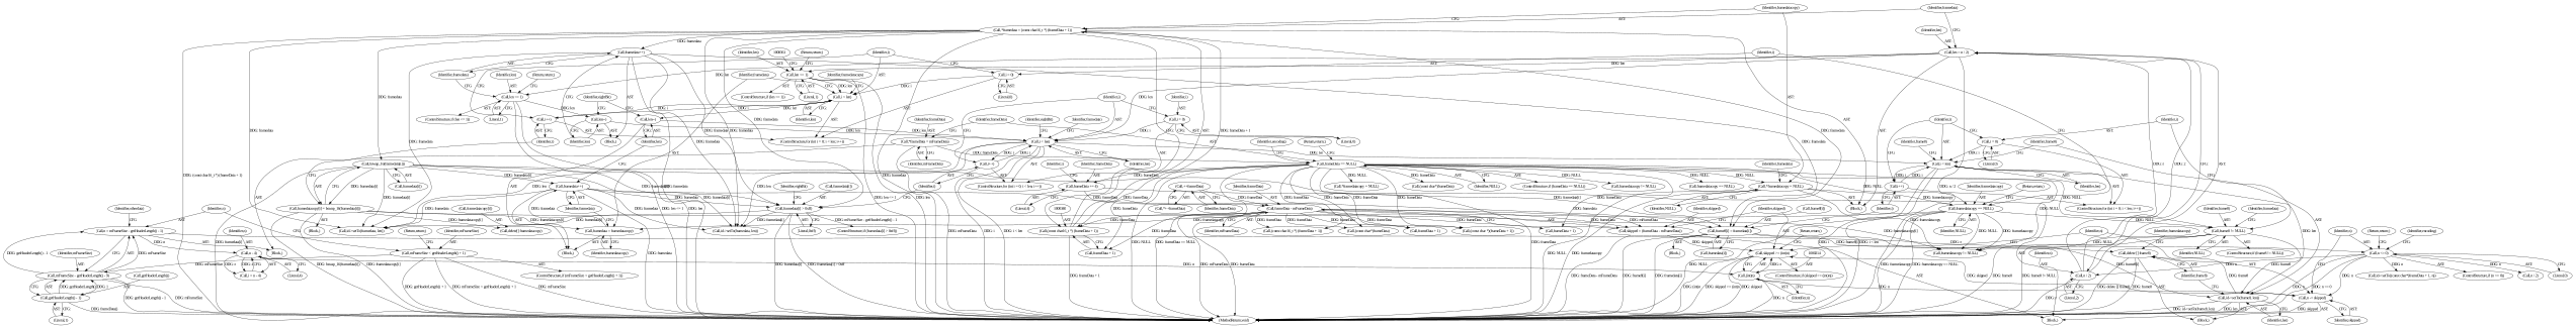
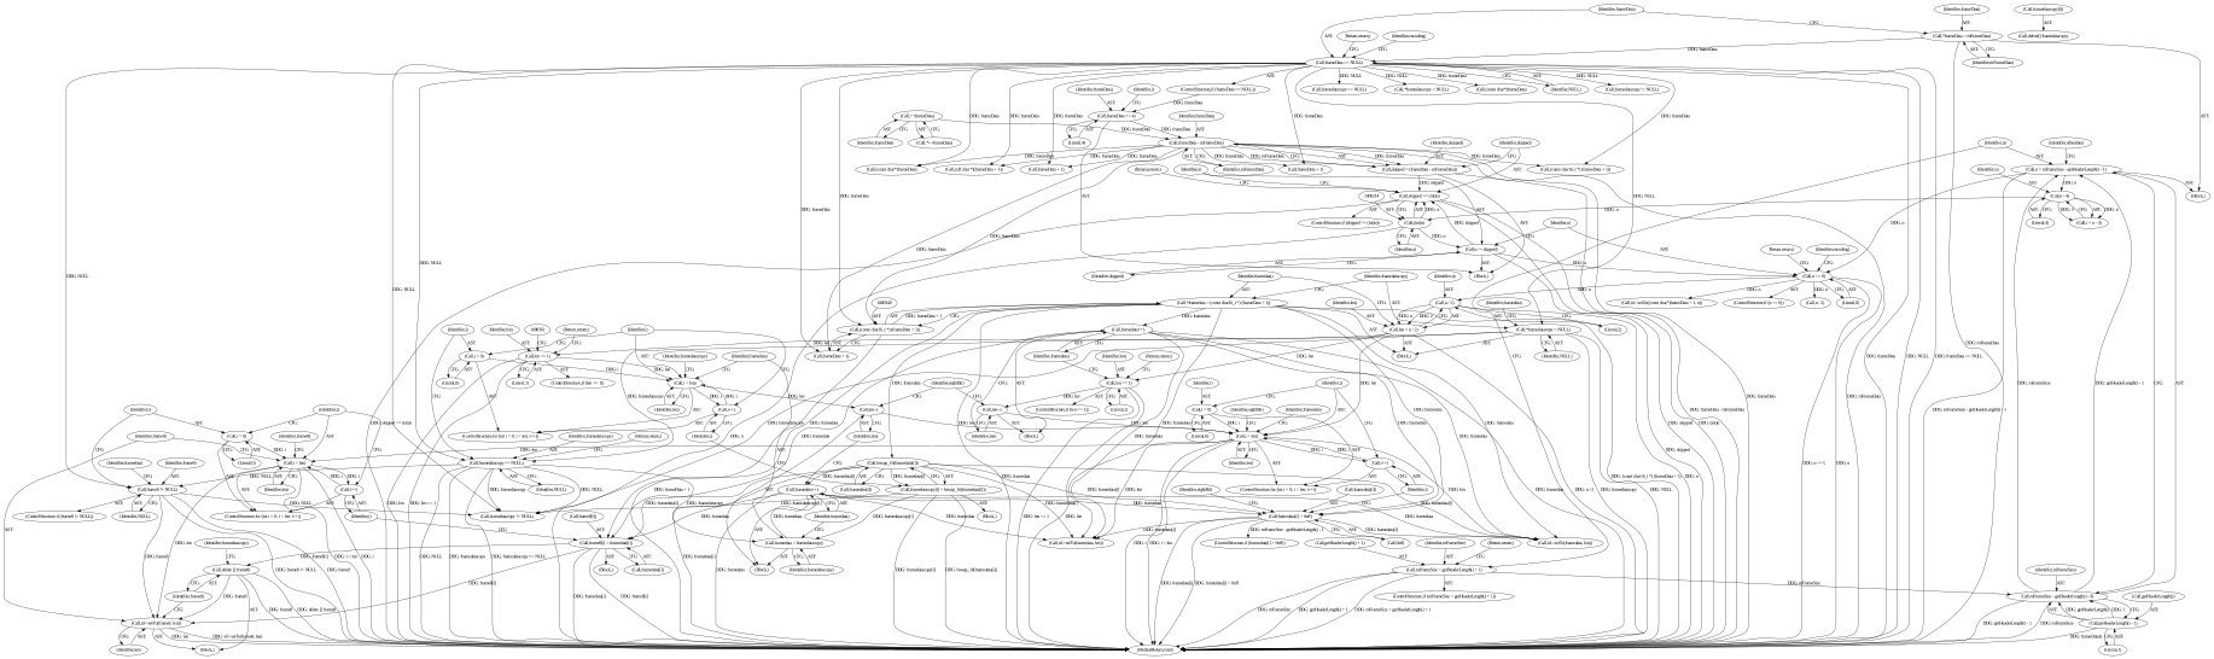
  digraph {
    fontname="Liberation Serif"
    node [fontname="Liberation Serif"]
    edge [fontname="Liberation Serif"]
    n1 [label="(Call,delete [] frame8)"]
    n2 [label="(MethodReturn,void)"]
    n3 [label="(Identifier,frame8)"]
    n4 [label="(Block,)"]
    n5 [label="(Call,id->setTo(frame8, len))"]
    n6 [label="(Call,frame8[i] = framedata[i])"]
    n7 [label="(Block,)"]
    n8 [label="(Call,framedata[i])"]
    n9 [label="(Identifier,len)"]
    n10 [label="(Call,framedata++)"]
    n11 [label="(Call,framedata[i] > 0xff)"]
    n12 [label="(Call,id->setTo(framedata, len))"]
    n13 [label="(Block,)"]
    n14 [label="(Identifier,framedata)"]
    n15 [label="(Call,id->setTo(framedata, len))"]
    n16 [label="(ControlStructure,if (framedata[i] > 0xff))"]
-   n17 [label="(Literal,0xff)"]
+   n17 [label="(Call,0xff)"]
    n18 [label="(Call,framedata = framedatacopy)"]
    n19 [label="(Call,bswap_16(framedata[i]))"]
    n20 [label="(Call,framedatacopy[i] = bswap_16(framedata[i]))"]
    n21 [label="(Call,framedata[i])"]
    n22 [label="(Call,framedatacopy != NULL)"]
    n23 [label="(Call,delete[] framedatacopy)"]
    n24 [label="(Block,)"]
    n25 [label="(Call,*framedata = (const char16_t *) (frameData + 1))"]
    n26 [label="(Call,(const char16_t *) (frameData + 1))"]
    n27 [label="(Call,framedata++)"]
    n28 [label="(Block,)"]
    n29 [label="(Call,frameData + 1)"]
    n30 [label="(Identifier,framedata)"]
    n31 [label="(Block,)"]
    n32 [label="(Call,frameData == NULL)"]
    n33 [label="(Call,frameData += 4)"]
    n34 [label="(Call,framedatacopy == NULL)"]
    n35 [label="(Call,*framedatacopy = NULL)"]
    n36 [label="(Call,frame8 != NULL)"]
    n37 [label="(Call,framedatacopy == NULL)"]
    n38 [label="(Call,frameData + 1)"]
    n39 [label="(Call,*framedatacopy = NULL)"]
    n40 [label="(Call,(const char16_t *) (frameData + 1))"]
    n41 [label="(Call,(const char*)frameData)"]
    n42 [label="(Call,(const char*)frameData)"]
    n43 [label="(Identifier,NULL)"]
    n44 [label="(ControlStructure,if (frameData == NULL))"]
    n45 [label="(Call,frameData + 1)"]
-   n46 [label="(Call,(const char *)(frameData + 1))"]
+   n46 [label="(Call,(xff char *)(frameData + 1))"]
    n47 [label="(Call,framedatacopy != NULL)"]
    n48 [label="(Call,frameData - mFrameData)"]
    n49 [label="(Literal,4)"]
    n50 [label="(Block,)"]
    n51 [label="(Identifier,NULL)"]
    n52 [label="(Identifier,NULL)"]
    n53 [label="(Identifier,NULL)"]
    n54 [label="(ControlStructure,if (frame8 != NULL))"]
    n55 [label="(Call,*frameData = mFrameData)"]
    n56 [label="(Block,)"]
    n57 [label="(Identifier,mFrameData)"]
    n58 [label="(Call,skipped = (frameData - mFrameData))"]
    n59 [label="(Identifier,mFrameData)"]
    n60 [label="(Call,skipped >= (int)n)"]
    n61 [label="(Call,++frameData)"]
    n62 [label="(Call,*++frameData)"]
    n63 [label="(Identifier,frameData)"]
    n64 [label="(Identifier,framedatacopy)"]
    n65 [label="(Call,len <= 1)"]
    n66 [label="(Call,i < len)"]
    n67 [label="(Call,i++)"]
    n68 [label="(ControlStructure,for (int i = 0; i < len; i++))"]
    n69 [label="(Identifier,len)"]
    n70 [label="(Identifier,i)"]
    n71 [label="(Call,i = 0)"]
    n72 [label="(Literal,0)"]
    n73 [label="(Call,i < len)"]
    n74 [label="(Call,i++)"]
    n75 [label="(Identifier,len)"]
    n76 [label="(ControlStructure,for (int i = 0; i < len; i++))"]
    n77 [label="(Identifier,i)"]
    n78 [label="(Call,i = 0)"]
    n79 [label="(Literal,0)"]
    n80 [label="(Call,len--)"]
    n81 [label="(Identifier,len)"]
    n82 [label="(Call,i < len)"]
    n83 [label="(Call,i++)"]
    n84 [label="(ControlStructure,for (int i = 0; i < len; i++))"]
    n85 [label="(Identifier,len)"]
    n86 [label="(Identifier,i)"]
    n87 [label="(Call,i = 0)"]
    n88 [label="(Literal,0)"]
    n89 [label="(Call,len <= 1)"]
    n90 [label="(ControlStructure,if (len <= 1))"]
    n91 [label="(Literal,1)"]
    n92 [label="(Call,len = n / 2)"]
    n93 [label="(Call,n / 2)"]
    n94 [label="(Literal,2)"]
    n95 [label="(Call,len--)"]
    n96 [label="(ControlStructure,if (len <= 1))"]
    n97 [label="(Literal,1)"]
    n98 [label="(Call,n <= 0)"]
    n99 [label="(Call,id->setTo((const char*)frameData + 1, n))"]
    n100 [label="(ControlStructure,if (n <= 0))"]
    n101 [label="(Call,n / 2)"]
    n102 [label="(Literal,0)"]
    n103 [label="(Call,n -= skipped)"]
    n104 [label="(Identifier,skipped)"]
    n105 [label="(Call,(int)n)"]
    n106 [label="(ControlStructure,if (skipped >= (int)n))"]
    n107 [label="(Identifier,n)"]
    n108 [label="(Call,n - 4)"]
    n109 [label="(Call,i = n - 4)"]
    n110 [label="(Literal,4)"]
    n111 [label="(Call,n = mFrameSize - getHeaderLength() - 1)"]
    n112 [label="(Call,mFrameSize - getHeaderLength() - 9)"]
    n113 [label="(Call,getHeaderLength() - 1)"]
    n114 [label="(Literal,1)"]
    n115 [label="(Call,mFrameSize < getHeaderLength() + 1)"]
    n116 [label="(ControlStructure,if (mFrameSize < getHeaderLength() + 1))"]
+   n117 [label="(Call,getHeaderLength() + 1)"]
    n118 [label="(Identifier,len)"]
    n119 [label="(Return,return;)"]
    n120 [label="(Identifier,frameData)"]
    n121 [label="(Identifier,framedata)"]
    n122 [label="(Call,frame8[i])"]
    n123 [label="(Identifier,framedatacopy)"]
    n124 [label="(Identifier,i)"]
    n125 [label="(Identifier,n)"]
    n126 [label="(Identifier,i)"]
    n127 [label="(Identifier,n)"]
    n128 [label="(Identifier,mFrameSize)"]
    n129 [label="(Identifier,framedatacopy)"]
    n130 [label="(Identifier,n)"]
    n131 [label="(Identifier,mFrameSize)"]
    n132 [label="(Identifier,framedatacopy)"]
    n133 [label="(Return,return;)"]
    n134 [label="(Identifier,otherdata)"]
    n135 [label="(Identifier,frame8)"]
    n136 [label="(Identifier,eightBit)"]
    n137 [label="(Identifier,framedatacopy)"]
    n138 [label="(Identifier,frameData)"]
    n139 [label="(Return,return;)"]
    n140 [label="(Identifier,framedata)"]
    n141 [label="(Identifier,eightBit)"]
    n142 [label="(Call,framedatacopy[i])"]
    n143 [label="(Return,return;)"]
    n144 [label="(Return,return;)"]
    n145 [label="(Identifier,i)"]
    n146 [label="(Call,framedata[i])"]
    n147 [label="(Identifier,framedata)"]
    n148 [label="(Identifier,eightBit)"]
    n149 [label="(Return,return;)"]
    n150 [label="(Identifier,skipped)"]
    n151 [label="(Identifier,i)"]
    n152 [label="(Identifier,len)"]
    n153 [label="(Identifier,framedata)"]
    n154 [label="(Identifier,framedata)"]
    n155 [label="(Identifier,i)"]
    n156 [label="(Identifier,i)"]
    n157 [label="(Identifier,i)"]
    n158 [label="(Identifier,frame8)"]
    n159 [label="(Identifier,frameData)"]
    n160 [label="(Identifier,frameData)"]
    n161 [label="(Identifier,encoding)"]
    n162 [label="(Identifier,n)"]
    n163 [label="(Call,getHeaderLength())"]
    n164 [label="(Return,return;)"]
    n165 [label="(Identifier,frame8)"]
    n166 [label="(Identifier,len)"]
    n167 [label="(Identifier,skipped)"]
    n168 [label="(Identifier,len)"]
    n169 [label="(Identifier,encoding)"]
    n170 [label="(Identifier,n)"]
    1000340
    1000361
    1000214
    n1 -> n2 [label="DDG: delete [] frame8"]
    n1 -> n2 [label="DDG: frame8"]
    n1 -> n3 [label="CFG: "]
    n1 -> n4 [label="AST: "]
    n3 -> n1 [label="AST: "]
    n3 -> n5 [label="CFG: "]
-   n5 -> n1 [label="DDG: frame8"]
+   n1 -> n5 [label="DDG: frame8"]
    n5 -> n2 [label="DDG: len"]
    n5 -> n2 [label="DDG: id->setTo(frame8, len)"]
    n5 -> n4 [label="AST: "]
    n5 -> n9 [label="CFG: "]
    n6 -> n1 [label="DDG: frame8[i]"]
    n6 -> n2 [label="DDG: frame8[i]"]
    n6 -> n2 [label="DDG: framedata[i]"]
    n6 -> n5 [label="DDG: frame8[i]"]
    n6 -> n7 [label="AST: "]
    n6 -> n8 [label="CFG: "]
    n8 -> n6 [label="AST: "]
    n9 -> n5 [label="AST: "]
    n10 -> n2 [label="DDG: framedata"]
    n10 -> n6 [label="DDG: framedata"]
    n10 -> n11 [label="DDG: framedata"]
    n10 -> n12 [label="DDG: framedata"]
    n10 -> n13 [label="AST: "]
    n10 -> n14 [label="CFG: "]
    n10 -> n15 [label="DDG: framedata"]
    n11 -> n2 [label="DDG: framedata[i]"]
    n11 -> n2 [label="DDG: framedata[i] > 0xff"]
    n11 -> n12 [label="DDG: framedata[i]"]
    n11 -> n15 [label="DDG: framedata[i]"]
    n11 -> n16 [label="DDG: mFrameSize - getHeaderLength() - 1"]
    n11 -> n17 [label="CFG: "]
    n14 -> n10 [label="AST: "]
    n14 -> n18 [label="CFG: "]
    n17 -> n11 [label="AST: "]
    n18 -> n10 [label="DDG: framedata"]
    n18 -> n13 [label="AST: "]
    n18 -> n64 [label="CFG: "]
    n19 -> n2 [label="DDG: framedata[i]"]
    n19 -> n6 [label="DDG: framedata[i]"]
    n19 -> n10 [label="DDG: framedata[i]"]
    n19 -> n11 [label="DDG: framedata[i]"]
    n19 -> n12 [label="DDG: framedata[i]"]
    n19 -> n15 [label="DDG: framedata[i]"]
    n19 -> n20 [label="AST: "]
    n19 -> n20 [label="DDG: framedata[i]"]
    n19 -> n21 [label="CFG: "]
    n20 -> n2 [label="DDG: framedatacopy[i]"]
    n20 -> n2 [label="DDG: bswap_16(framedata[i])"]
    n20 -> n18 [label="DDG: framedatacopy[i]"]
    n20 -> n19 [label="CFG: "]
    n20 -> n22 [label="DDG: framedatacopy[i]"]
-   n20 -> n23 [label="DDG: framedatacopy[i]"]
    n20 -> n24 [label="AST: "]
    n21 -> n19 [label="AST: "]
    n25 -> n2 [label="DDG: (const char16_t *) (frameData + 1)"]
    n25 -> n2 [label="DDG: framedata"]
    n25 -> n6 [label="DDG: framedata"]
    n25 -> n11 [label="DDG: framedata"]
    n25 -> n12 [label="DDG: framedata"]
    n25 -> n15 [label="DDG: framedata"]
    n25 -> n19 [label="DDG: framedata"]
    n25 -> n26 [label="CFG: "]
    n25 -> n27 [label="DDG: framedata"]
    n25 -> n28 [label="AST: "]
    n26 -> n2 [label="DDG: frameData + 1"]
    n26 -> n25 [label="AST: "]
    n26 -> n25 [label="DDG: frameData + 1"]
    n26 -> n29 [label="CFG: "]
    n27 -> n2 [label="DDG: framedata"]
    n27 -> n6 [label="DDG: framedata"]
    n27 -> n11 [label="DDG: framedata"]
    n27 -> n12 [label="DDG: framedata"]
    n27 -> n15 [label="DDG: framedata"]
    n27 -> n30 [label="CFG: "]
    n27 -> n31 [label="AST: "]
    n29 -> n26 [label="AST: "]
    n30 -> n27 [label="AST: "]
    n30 -> n65 [label="CFG: "]
    n32 -> n2 [label="DDG: frameData"]
    n32 -> n2 [label="DDG: NULL"]
    n32 -> n2 [label="DDG: frameData == NULL"]
    n32 -> n22 [label="DDG: NULL"]
    n32 -> n26 [label="DDG: frameData"]
    n32 -> n29 [label="DDG: frameData"]
-   n32 -> n33 [label="DDG: frameData"]
+   n44 -> n33 [label="DDG: frameData"]
    n32 -> n34 [label="DDG: NULL"]
    n32 -> n35 [label="DDG: NULL"]
    n32 -> n36 [label="DDG: NULL"]
    n32 -> n37 [label="DDG: NULL"]
    n32 -> n38 [label="DDG: frameData"]
    n32 -> n39 [label="DDG: NULL"]
    n32 -> n40 [label="DDG: frameData"]
    n32 -> n41 [label="DDG: frameData"]
    n32 -> n42 [label="DDG: frameData"]
    n32 -> n43 [label="CFG: "]
    n32 -> n44 [label="AST: "]
    n32 -> n45 [label="DDG: frameData"]
    n32 -> n46 [label="DDG: frameData"]
    n32 -> n47 [label="DDG: NULL"]
    n33 -> n48 [label="DDG: frameData"]
    n33 -> n49 [label="CFG: "]
    n33 -> n50 [label="AST: "]
    n34 -> n2 [label="DDG: NULL"]
    n34 -> n2 [label="DDG: framedatacopy"]
    n34 -> n2 [label="DDG: framedatacopy == NULL"]
    n34 -> n18 [label="DDG: framedatacopy"]
    n34 -> n22 [label="DDG: framedatacopy"]
    n34 -> n22 [label="DDG: NULL"]
    n34 -> n36 [label="DDG: NULL"]
    n34 -> n51 [label="CFG: "]
    n35 -> n2 [label="DDG: NULL"]
    n35 -> n2 [label="DDG: framedatacopy"]
    n35 -> n22 [label="DDG: framedatacopy"]
    n35 -> n28 [label="AST: "]
    n35 -> n34 [label="DDG: framedatacopy"]
    n35 -> n52 [label="CFG: "]
    n36 -> n2 [label="DDG: frame8"]
    n36 -> n2 [label="DDG: frame8 != NULL"]
    n36 -> n5 [label="DDG: frame8"]
    n36 -> n22 [label="DDG: NULL"]
    n36 -> n53 [label="CFG: "]
    n36 -> n54 [label="AST: "]
    n43 -> n32 [label="AST: "]
    n48 -> n2 [label="DDG: mFrameData"]
    n48 -> n2 [label="DDG: frameData"]
    n48 -> n26 [label="DDG: frameData"]
    n48 -> n29 [label="DDG: frameData"]
    n48 -> n38 [label="DDG: frameData"]
    n48 -> n40 [label="DDG: frameData"]
    n48 -> n42 [label="DDG: frameData"]
    n48 -> n45 [label="DDG: frameData"]
    n48 -> n46 [label="DDG: frameData"]
    n48 -> n58 [label="AST: "]
    n48 -> n58 [label="DDG: frameData"]
    n48 -> n58 [label="DDG: mFrameData"]
    n48 -> n59 [label="CFG: "]
    n49 -> n33 [label="AST: "]
    n51 -> n34 [label="AST: "]
    n52 -> n35 [label="AST: "]
    n53 -> n36 [label="AST: "]
    n55 -> n2 [label="DDG: mFrameData"]
    n55 -> n32 [label="DDG: frameData"]
    n55 -> n56 [label="AST: "]
    n55 -> n57 [label="CFG: "]
    n57 -> n55 [label="AST: "]
    n58 -> n2 [label="DDG: frameData - mFrameData"]
    n58 -> n48 [label="CFG: "]
    n58 -> n50 [label="AST: "]
    n58 -> n60 [label="DDG: skipped"]
    n59 -> n48 [label="AST: "]
    n60 -> n2 [label="DDG: skipped"]
    n60 -> n2 [label="DDG: (int)n"]
    n60 -> n2 [label="DDG: skipped >= (int)n"]
    n60 -> n105 [label="CFG: "]
    n60 -> n106 [label="AST: "]
    n61 -> n48 [label="DDG: frameData"]
    n61 -> n62 [label="AST: "]
    n61 -> n63 [label="CFG: "]
    n62 -> n61 [label="CFG: "]
    n63 -> n61 [label="AST: "]
    n64 -> n18 [label="AST: "]
    n65 -> n2 [label="DDG: len <= 1"]
    n65 -> n2 [label="DDG: len"]
    n65 -> n95 [label="DDG: len"]
    n65 -> n96 [label="AST: "]
    n65 -> n97 [label="CFG: "]
    n66 -> n2 [label="DDG: i"]
    n66 -> n2 [label="DDG: i < len"]
    n66 -> n5 [label="DDG: len"]
    n66 -> n67 [label="DDG: i"]
    n66 -> n68 [label="AST: "]
    n66 -> n69 [label="CFG: "]
    n67 -> n66 [label="DDG: i"]
    n67 -> n68 [label="AST: "]
    n67 -> n70 [label="CFG: "]
    n69 -> n66 [label="AST: "]
    n70 -> n6 [label="CFG: "]
    n70 -> n67 [label="AST: "]
    n71 -> n66 [label="DDG: i"]
    n71 -> n68 [label="AST: "]
    n71 -> n72 [label="CFG: "]
    n72 -> n71 [label="AST: "]
    n73 -> n2 [label="DDG: i < len"]
    n73 -> n2 [label="DDG: i"]
    n73 -> n12 [label="DDG: len"]
    n73 -> n15 [label="DDG: len"]
    n73 -> n66 [label="DDG: len"]
    n73 -> n74 [label="DDG: i"]
    n73 -> n75 [label="CFG: "]
    n73 -> n76 [label="AST: "]
    n74 -> n73 [label="DDG: i"]
    n74 -> n76 [label="AST: "]
    n74 -> n77 [label="CFG: "]
    n75 -> n73 [label="AST: "]
    n77 -> n11 [label="CFG: "]
    n77 -> n74 [label="AST: "]
    n78 -> n73 [label="DDG: i"]
    n78 -> n76 [label="AST: "]
    n78 -> n79 [label="CFG: "]
    n79 -> n78 [label="AST: "]
    n80 -> n13 [label="AST: "]
    n80 -> n73 [label="DDG: len"]
    n80 -> n81 [label="CFG: "]
    n81 -> n10 [label="CFG: "]
    n81 -> n80 [label="AST: "]
    n82 -> n80 [label="DDG: len"]
    n82 -> n83 [label="DDG: i"]
    n82 -> n84 [label="AST: "]
    n82 -> n85 [label="CFG: "]
    n83 -> n82 [label="DDG: i"]
    n83 -> n84 [label="AST: "]
    n83 -> n86 [label="CFG: "]
    n85 -> n82 [label="AST: "]
    n86 -> n20 [label="CFG: "]
    n86 -> n83 [label="AST: "]
    n87 -> n82 [label="DDG: i"]
    n87 -> n84 [label="AST: "]
    n87 -> n88 [label="CFG: "]
    n88 -> n87 [label="AST: "]
    n89 -> n2 [label="DDG: len"]
    n89 -> n2 [label="DDG: len <= 1"]
    n89 -> n82 [label="DDG: len"]
    n89 -> n90 [label="AST: "]
    n89 -> n91 [label="CFG: "]
    n91 -> n89 [label="AST: "]
    n92 -> n2 [label="DDG: n / 2"]
    n92 -> n28 [label="AST: "]
    n92 -> n65 [label="DDG: len"]
    n92 -> n73 [label="DDG: len"]
    n92 -> n89 [label="DDG: len"]
    n92 -> n93 [label="CFG: "]
    n93 -> n2 [label="DDG: n"]
    n93 -> n92 [label="AST: "]
    n93 -> n92 [label="DDG: n"]
    n93 -> n92 [label="DDG: 2"]
    n93 -> n94 [label="CFG: "]
    n94 -> n93 [label="AST: "]
    n95 -> n31 [label="AST: "]
    n95 -> n73 [label="DDG: len"]
    n95 -> n118 [label="CFG: "]
    n97 -> n65 [label="AST: "]
    n98 -> n2 [label="DDG: n"]
    n98 -> n2 [label="DDG: n <= 0"]
    n98 -> n93 [label="DDG: n"]
    n98 -> n99 [label="DDG: n"]
    n98 -> n100 [label="AST: "]
    n98 -> n101 [label="DDG: n"]
    n98 -> n102 [label="CFG: "]
    n102 -> n98 [label="AST: "]
    n103 -> n2 [label="DDG: skipped"]
    n103 -> n50 [label="AST: "]
    n103 -> n60 [label="DDG: skipped"]
-   n98 -> n103 [label="DDG: n"]
+   n103 -> n98 [label="DDG: n"]
    n103 -> n104 [label="CFG: "]
    n104 -> n103 [label="AST: "]
    n105 -> n2 [label="DDG: n"]
    n105 -> n60 [label="AST: "]
    n105 -> n60 [label="DDG: n"]
    n105 -> n103 [label="DDG: n"]
    n105 -> n107 [label="CFG: "]
    n107 -> n105 [label="AST: "]
    n108 -> n105 [label="DDG: n"]
    n108 -> n109 [label="AST: "]
    n108 -> n109 [label="DDG: n"]
    n108 -> n109 [label="DDG: 4"]
    n108 -> n110 [label="CFG: "]
    n109 -> n108 [label="CFG: "]
    n110 -> n108 [label="AST: "]
+   n111 -> n2 [label="DDG: mFrameSize - getHeaderLength() - 1"]
    n111 -> n56 [label="AST: "]
    n111 -> n98 [label="DDG: n"]
    n111 -> n108 [label="DDG: n"]
    n111 -> n112 [label="CFG: "]
    n112 -> n2 [label="DDG: getHeaderLength() - 1"]
    n112 -> n2 [label="DDG: mFrameSize"]
    n112 -> n111 [label="AST: "]
    n112 -> n111 [label="DDG: mFrameSize"]
    n112 -> n111 [label="DDG: getHeaderLength() - 1"]
    n112 -> n113 [label="CFG: "]
    n113 -> n2 [label="DDG: frameData()"]
    n113 -> n112 [label="AST: "]
    n113 -> n112 [label="DDG: getHeaderLength()"]
    n113 -> n112 [label="DDG: 1"]
    n113 -> n114 [label="CFG: "]
    n114 -> n113 [label="AST: "]
    n115 -> n2 [label="DDG: getHeaderLength() + 1"]
    n115 -> n2 [label="DDG: mFrameSize < getHeaderLength() + 1"]
    n115 -> n2 [label="DDG: mFrameSize"]
    n115 -> n112 [label="DDG: mFrameSize"]
    n115 -> n116 [label="AST: "]
+   n117 -> n115 [label="AST: "]
    n118 -> n27 [label="CFG: "]
    n118 -> n95 [label="AST: "]
    n119 -> n60 [label="CFG: "]
    n120 -> n33 [label="AST: "]
    n121 -> n35 [label="CFG: "]
    n122 -> n6 [label="AST: "]
    n123 -> n25 [label="CFG: "]
    n123 -> n35 [label="AST: "]
    n124 -> n82 [label="AST: "]
    n124 -> n83 [label="CFG: "]
    n124 -> n87 [label="CFG: "]
    n125 -> n60 [label="CFG: "]
    n125 -> n103 [label="AST: "]
    n126 -> n34 [label="CFG: "]
    n126 -> n87 [label="AST: "]
    n127 -> n93 [label="AST: "]
    n128 -> n112 [label="AST: "]
    n129 -> n82 [label="CFG: "]
    n130 -> n108 [label="AST: "]
    n131 -> n115 [label="AST: "]
    n132 -> n1 [label="CFG: "]
    n133 -> n115 [label="CFG: "]
    n134 -> n111 [label="CFG: "]
    n135 -> n66 [label="CFG: "]
    n136 -> n73 [label="CFG: "]
    n137 -> n34 [label="AST: "]
    n138 -> n55 [label="AST: "]
    n139 -> n32 [label="CFG: "]
    n140 -> n73 [label="CFG: "]
    n141 -> n11 [label="CFG: "]
    n142 -> n23 [label="AST: "]
    n143 -> n34 [label="CFG: "]
    n144 -> n89 [label="CFG: "]
    n145 -> n36 [label="CFG: "]
    n145 -> n71 [label="AST: "]
    n146 -> n11 [label="AST: "]
    n147 -> n36 [label="CFG: "]
    n148 -> n80 [label="CFG: "]
    n148 -> n95 [label="CFG: "]
    n149 -> n98 [label="CFG: "]
    n150 -> n58 [label="AST: "]
    n151 -> n73 [label="AST: "]
    n151 -> n74 [label="CFG: "]
    n151 -> n78 [label="CFG: "]
    n152 -> n89 [label="AST: "]
    n153 -> n25 [label="AST: "]
    n153 -> n92 [label="CFG: "]
    n154 -> n18 [label="AST: "]
    n154 -> n82 [label="CFG: "]
    n155 -> n78 [label="AST: "]
    n156 -> n66 [label="AST: "]
    n156 -> n67 [label="CFG: "]
    n156 -> n71 [label="CFG: "]
    n157 -> n33 [label="CFG: "]
    n158 -> n36 [label="AST: "]
    n159 -> n48 [label="AST: "]
    n160 -> n32 [label="AST: "]
    n160 -> n55 [label="CFG: "]
    n161 -> n98 [label="CFG: "]
    n162 -> n111 [label="AST: "]
    n162 -> n115 [label="CFG: "]
    n163 -> n113 [label="AST: "]
    n164 -> n65 [label="CFG: "]
    n165 -> n5 [label="AST: "]
    n165 -> n66 [label="CFG: "]
    n166 -> n65 [label="AST: "]
    n167 -> n58 [label="CFG: "]
    n167 -> n60 [label="AST: "]
    n168 -> n92 [label="AST: "]
    n169 -> n32 [label="CFG: "]
    n170 -> n98 [label="AST: "]
    n170 -> n103 [label="CFG: "]
    1000340 -> n26 [label="AST: "]
    1000361 -> n89 [label="CFG: "]
    1000214 -> n105 [label="AST: "]
  }
